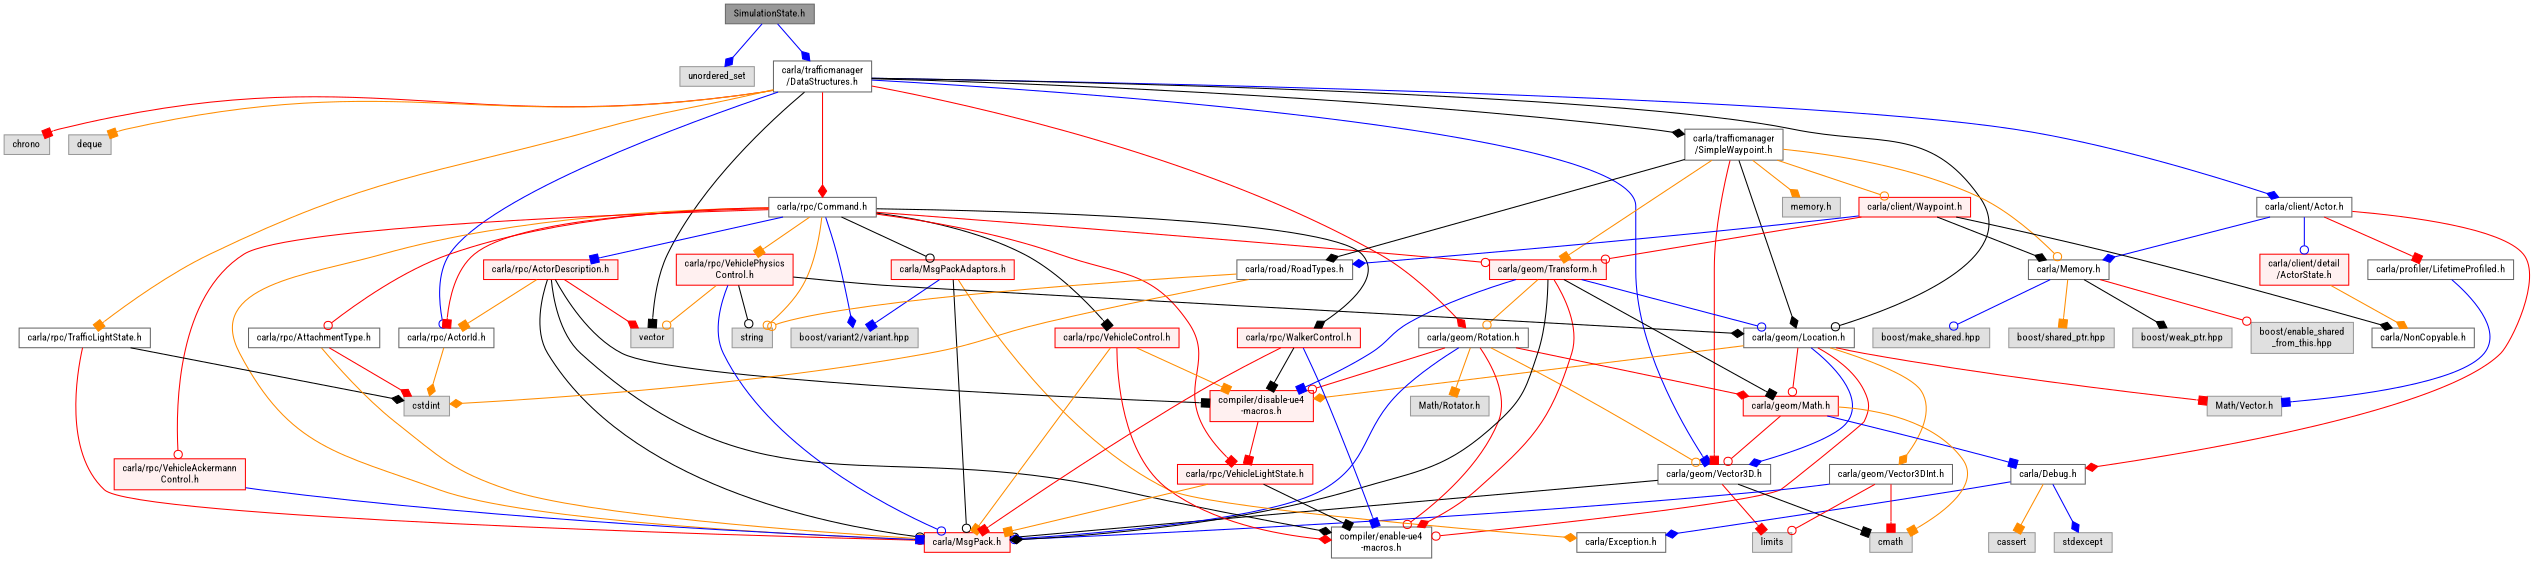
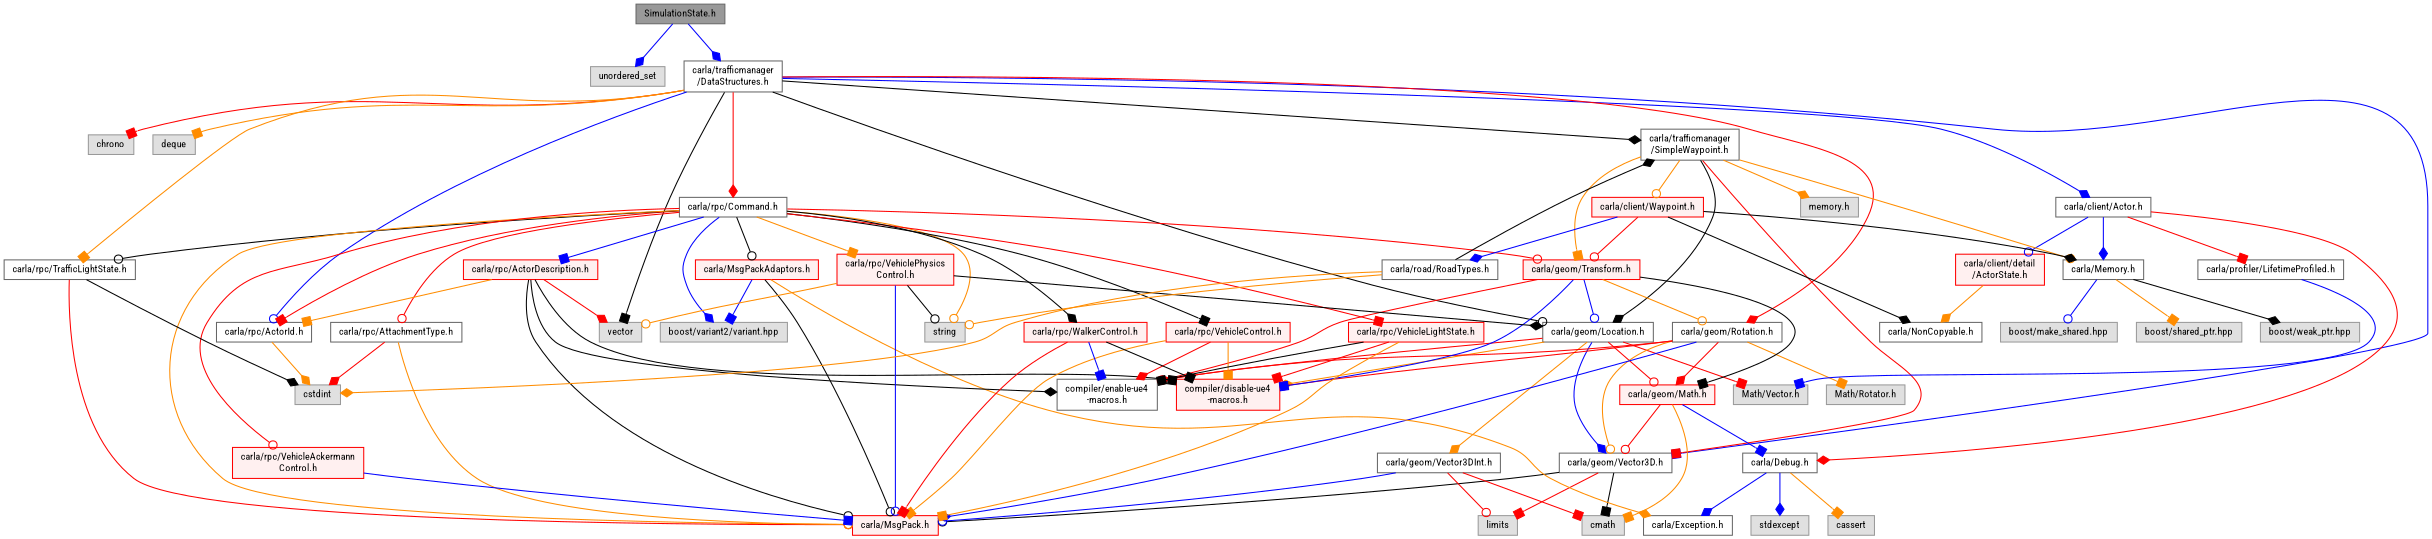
  digraph {
    fontname="Roboto Condensed"
    node [color=grey60 fillcolor="#E0E0E0" fontname="Roboto Condensed" fontsize=10 shape=box style=filled]
    edge [arrowhead=box color=red fontname="Roboto Condensed" fontsize=10 labelfontname=Helvetica labelfontsize=10 style=solid]
    n1 [color=gray40 fillcolor=grey60 fontcolor=black height=0.2 label="SimulationState.h" width=0.4]
    n2 [height=0.2 label=unordered_set width=0.4]
    n3 [color=grey40 fillcolor=white height=0.2 label="carla/trafficmanager\l/DataStructures.h" width=0.4]
    n4 [height=0.2 label=chrono width=0.4]
    n5 [height=0.2 label=deque width=0.4]
    n6 [height=0.2 label=vector width=0.4]
    n7 [color=grey40 fillcolor=white height=0.2 label="carla/client/Actor.h" width=0.4]
    n8 [color=grey40 fillcolor=white height=0.2 label="carla/geom/Location.h" width=0.4]
    n9 [color=grey40 fillcolor=white height=0.2 label="carla/geom/Vector3D.h" width=0.4]
    n10 [color=grey40 fillcolor=white height=0.2 label="carla/geom/Rotation.h" width=0.4]
    n11 [color=grey40 fillcolor=white height=0.2 label="carla/rpc/ActorId.h" width=0.4]
    n12 [color=grey40 fillcolor=white height=0.2 label="carla/rpc/Command.h" width=0.4]
    n13 [color=grey40 fillcolor=white height=0.2 label="carla/rpc/TrafficLightState.h" width=0.4]
    n14 [color=grey40 fillcolor=white height=0.2 label="carla/trafficmanager\l/SimpleWaypoint.h" width=0.4]
    n15 [color=grey40 fillcolor=white height=0.2 label="carla/Debug.h" width=0.4]
    n16 [color=grey40 fillcolor=white height=0.2 label="carla/Memory.h" width=0.4]
    n17 [color=red fillcolor="#FFF0F0" height=0.2 label="carla/client/detail\l/ActorState.h" width=0.4]
    n18 [color=grey40 fillcolor=white height=0.2 label="carla/profiler/LifetimeProfiled.h" width=0.4]
    n19 [color=grey40 fillcolor=white height=0.2 label="carla/geom/Vector3DInt.h" width=0.4]
    n20 [color=red fillcolor="#FFF0F0" height=0.2 label="carla/geom/Math.h" width=0.4]
    n21 [color=grey40 fillcolor=white height=0.2 label="compiler/enable-ue4\l-macros.h" width=0.4]
    n22 [height=0.2 label="Math/Vector.h" width=0.4]
    n23 [color=red fillcolor="#FFF0F0" height=0.2 label="compiler/disable-ue4\l-macros.h" width=0.4]
    n24 [color=red fillcolor="#FFF0F0" height=0.2 label="carla/MsgPack.h" width=0.4]
    n25 [height=0.2 label=cmath width=0.4]
    n26 [height=0.2 label=limits width=0.4]
    n27 [height=0.2 label="Math/Rotator.h" width=0.4]
    n28 [height=0.2 label=cstdint width=0.4]
    n29 [height=0.2 label=string width=0.4]
    n30 [color=red fillcolor="#FFF0F0" height=0.2 label="carla/MsgPackAdaptors.h" width=0.4]
    n31 [height=0.2 label="boost/variant2/variant.hpp" width=0.4]
    n32 [color=red fillcolor="#FFF0F0" height=0.2 label="carla/geom/Transform.h" width=0.4]
    n33 [color=red fillcolor="#FFF0F0" height=0.2 label="carla/rpc/ActorDescription.h" width=0.4]
    n34 [color=grey40 fillcolor=white height=0.2 label="carla/rpc/AttachmentType.h" width=0.4]
    n35 [color=red fillcolor="#FFF0F0" height=0.2 label="carla/rpc/VehicleAckermann\lControl.h" width=0.4]
    n36 [color=red fillcolor="#FFF0F0" height=0.2 label="carla/rpc/VehicleControl.h" width=0.4]
    n37 [color=red fillcolor="#FFF0F0" height=0.2 label="carla/rpc/VehiclePhysics\lControl.h" width=0.4]
    n38 [color=red fillcolor="#FFF0F0" height=0.2 label="carla/rpc/VehicleLightState.h" width=0.4]
    n39 [color=red fillcolor="#FFF0F0" height=0.2 label="carla/rpc/WalkerControl.h" width=0.4]
    n40 [height=0.2 label="memory.h" width=0.4]
    n41 [color=red fillcolor="#FFF0F0" height=0.2 label="carla/client/Waypoint.h" width=0.4]
    n42 [color=grey40 fillcolor=white height=0.2 label="carla/road/RoadTypes.h" width=0.4]
    n43 [color=grey40 fillcolor=white height=0.2 label="carla/Exception.h" width=0.4]
    n44 [height=0.2 label=stdexcept width=0.4]
    n45 [height=0.2 label=cassert width=0.4]
-   n46 [height=0.2 label="boost/enable_shared\l_from_this.hpp" width=0.4]
    n47 [height=0.2 label="boost/make_shared.hpp" width=0.4]
    n48 [height=0.2 label="boost/shared_ptr.hpp" width=0.4]
    n49 [height=0.2 label="boost/weak_ptr.hpp" width=0.4]
    n50 [color=grey40 fillcolor=white height=0.2 label="carla/NonCopyable.h" width=0.4]
    n1 -> n2 [arrowhead=diamond color=blue]
    n1 -> n3 [arrowhead=diamond color=blue]
    n3 -> n4
    n3 -> n5 [color=darkorange]
    n3 -> n6 [color=black]
    n3 -> n7 [arrowhead=diamond color=blue]
    n3 -> n8 [arrowhead=odot color=black]
    n3 -> n9 [color=blue]
    n3 -> n10 [arrowhead=diamond]
    n3 -> n11 [arrowhead=odot color=blue]
    n3 -> n12 [arrowhead=diamond]
    n3 -> n13 [color=darkorange]
    n3 -> n14 [arrowhead=diamond color=black]
    n7 -> n15 [arrowhead=diamond]
    n7 -> n16 [arrowhead=diamond color=blue]
    n7 -> n17 [arrowhead=odot color=blue]
    n7 -> n18
    n8 -> n9 [arrowhead=diamond color=blue]
    n8 -> n19 [arrowhead=diamond color=darkorange]
    n8 -> n20 [arrowhead=odot]
    n8 -> n21 [arrowhead=odot]
    n8 -> n22
    n8 -> n23 [arrowhead=diamond color=darkorange]
    n9 -> n24 [arrowhead=odot color=black]
    n9 -> n25 [color=black]
    n9 -> n26
    n10 -> n9 [arrowhead=odot color=darkorange]
    n10 -> n20 [arrowhead=diamond]
    n10 -> n21 [arrowhead=odot]
    n10 -> n23 [arrowhead=odot]
    n10 -> n24 [arrowhead=diamond color=blue]
    n10 -> n27 [color=darkorange]
    n11 -> n28 [arrowhead=diamond color=darkorange]
    n12 -> n11
+   n12 -> n13 [arrowhead=odot color=black]
    n12 -> n24 [arrowhead=odot color=darkorange]
    n12 -> n29 [arrowhead=odot color=darkorange]
    n12 -> n30 [arrowhead=odot color=black]
    n12 -> n31 [arrowhead=diamond color=blue]
    n12 -> n32 [arrowhead=odot]
    n12 -> n33 [color=blue]
    n12 -> n34 [arrowhead=odot]
    n12 -> n35 [arrowhead=odot]
    n12 -> n36 [color=black]
    n12 -> n37 [color=darkorange]
    n12 -> n38
    n12 -> n39 [arrowhead=diamond color=black]
    n13 -> n24 [arrowhead=odot]
    n13 -> n28 [arrowhead=diamond color=black]
    n14 -> n8 [arrowhead=diamond color=black]
    n14 -> n9
    n14 -> n16 [arrowhead=odot color=darkorange]
    n14 -> n32 [color=darkorange]
    n14 -> n40 [arrowhead=diamond color=darkorange]
    n14 -> n41 [arrowhead=odot color=darkorange]
-   n14 -> n42 [arrowhead=diamond color=black]
+   n42 -> n14 [arrowhead=diamond color=black]
    n15 -> n43 [arrowhead=diamond color=blue]
    n15 -> n44 [arrowhead=diamond color=blue]
    n15 -> n45 [color=darkorange]
-   n16 -> n46 [arrowhead=odot]
    n16 -> n47 [arrowhead=odot color=blue]
    n16 -> n48 [color=darkorange]
    n16 -> n49 [arrowhead=diamond color=black]
    n17 -> n50 [arrowhead=diamond color=darkorange]
    n18 -> n22 [color=blue]
    n19 -> n24 [arrowhead=odot color=blue]
    n19 -> n25
    n19 -> n26 [arrowhead=odot]
    n20 -> n9 [arrowhead=odot]
    n20 -> n15 [color=blue]
    n20 -> n25 [color=darkorange]
    n30 -> n24 [arrowhead=odot color=black]
    n30 -> n31 [color=blue]
    n30 -> n43 [arrowhead=diamond color=darkorange]
    n32 -> n8 [arrowhead=odot color=blue]
    n32 -> n10 [arrowhead=odot color=darkorange]
    n32 -> n20 [color=black]
    n32 -> n21 [arrowhead=diamond]
    n32 -> n23 [color=blue]
-   n32 -> n24 [arrowhead=diamond color=black]
    n33 -> n6 [arrowhead=diamond]
    n33 -> n11 [color=darkorange]
    n33 -> n21 [arrowhead=diamond color=black]
    n33 -> n23 [color=black]
    n33 -> n24 [arrowhead=odot color=black]
    n34 -> n24 [arrowhead=odot color=darkorange]
    n34 -> n28 [arrowhead=diamond]
    n35 -> n24 [color=blue]
    n36 -> n21 [arrowhead=diamond]
    n36 -> n23 [color=darkorange]
    n36 -> n24 [color=darkorange]
    n37 -> n6 [arrowhead=odot color=darkorange]
    n37 -> n8 [arrowhead=diamond color=black]
    n37 -> n24 [arrowhead=odot color=blue]
    n37 -> n29 [arrowhead=odot color=black]
    n38 -> n21 [color=black]
-   n23 -> n38
+   n38 -> n23
    n38 -> n24 [color=darkorange]
    n39 -> n21 [color=blue]
    n39 -> n23 [color=black]
    n39 -> n24
    n41 -> n16 [arrowhead=diamond color=black]
    n41 -> n32 [arrowhead=odot]
    n41 -> n42 [arrowhead=diamond color=blue]
    n41 -> n50 [arrowhead=diamond color=black]
    n42 -> n28 [arrowhead=diamond color=darkorange]
    n42 -> n29 [arrowhead=odot color=darkorange]
  }
